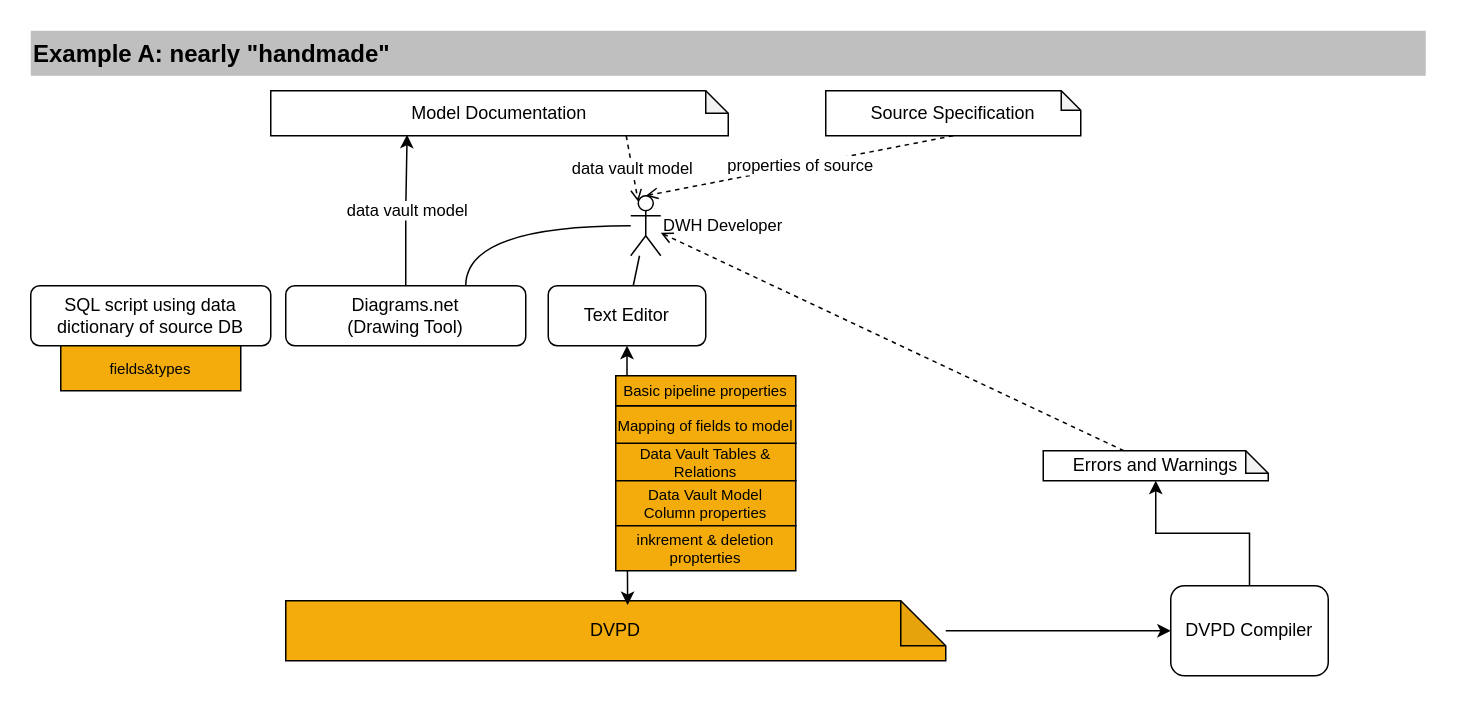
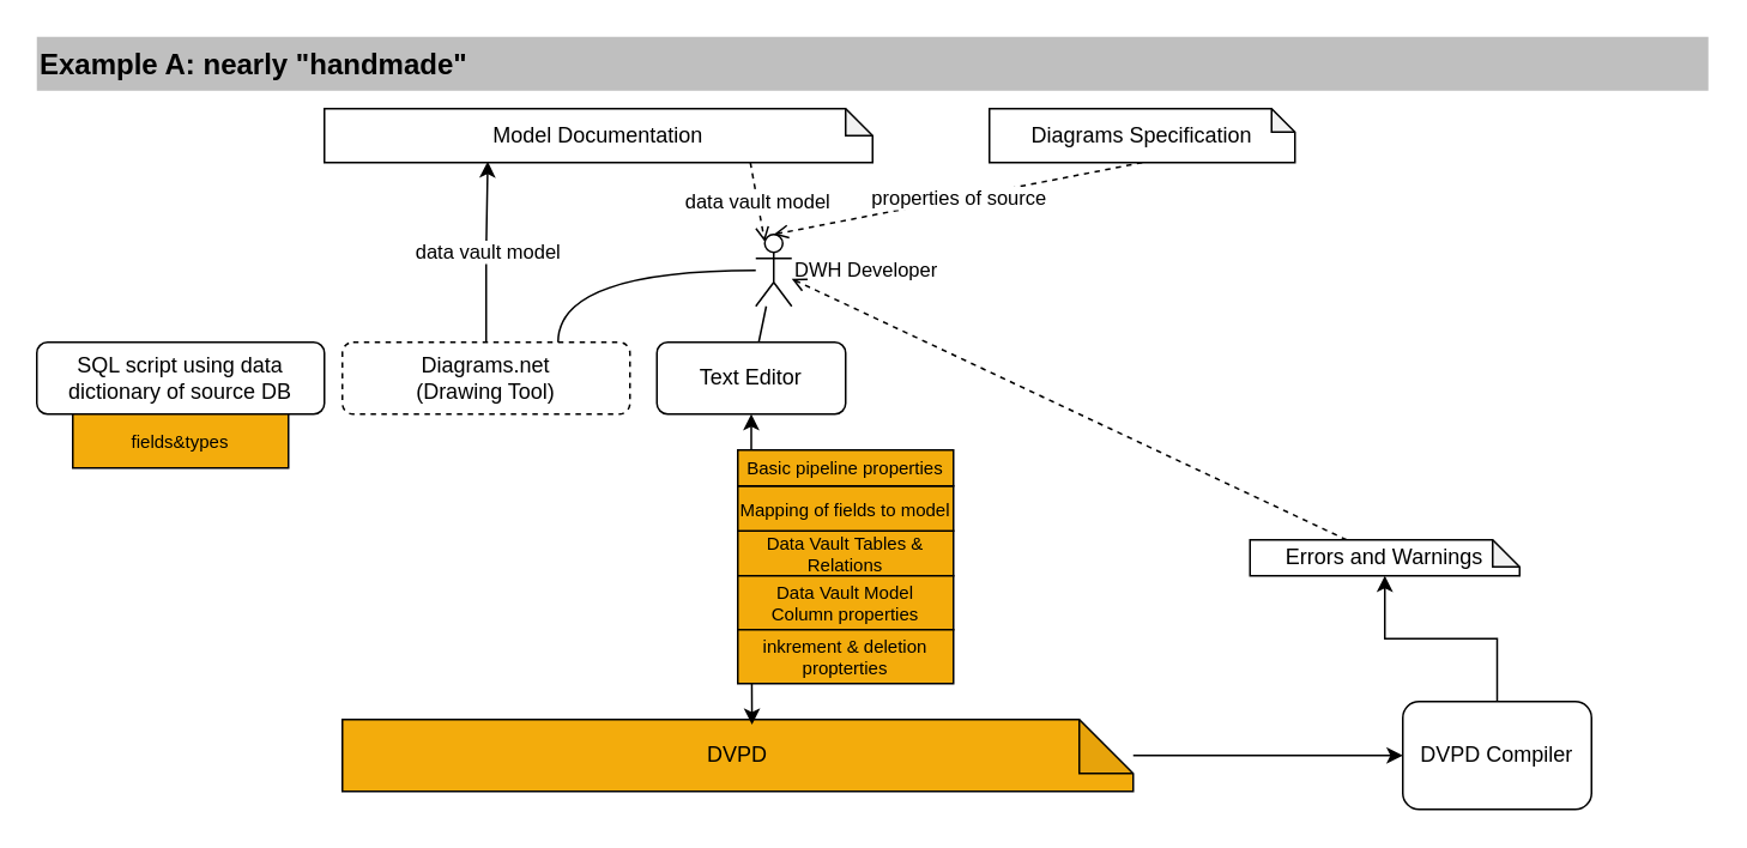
  <mxCell id="0" />
  <mxCell id="1" parent="0" />
  <mxCell id="2" value="SQL script using data dictionary of source DB" style="rounded=1;whiteSpace=wrap;html=1;" parent="1" vertex="1"><mxGeometry x="20" y="190" width="160" height="40" as="geometry" /></mxCell>
  <mxCell id="3" style="edgeStyle=orthogonalEdgeStyle;rounded=0;orthogonalLoop=1;jettySize=auto;html=1;entryX=0;entryY=0.5;entryDx=0;entryDy=0;" parent="1" source="4" target="11" edge="1"><mxGeometry relative="1" as="geometry" /></mxCell>
  <mxCell id="4" value="DVPD" style="shape=note;whiteSpace=wrap;html=1;backgroundOutline=1;darkOpacity=0.05;fillColor=#F3AC0C;gradientColor=none;" parent="1" vertex="1"><mxGeometry x="190" y="400" width="440" height="40" as="geometry" /></mxCell>
  <mxCell id="5" value="" style="edgeStyle=orthogonalEdgeStyle;rounded=0;orthogonalLoop=1;jettySize=auto;html=1;entryX=0.518;entryY=0.071;entryDx=0;entryDy=0;entryPerimeter=0;startArrow=classic;startFill=1;" parent="1" source="6" target="4" edge="1"><mxGeometry relative="1" as="geometry" /></mxCell>
  <mxCell id="6" value="Text Editor" style="rounded=1;whiteSpace=wrap;html=1;" parent="1" vertex="1"><mxGeometry x="365" y="190" width="105" height="40" as="geometry" /></mxCell>
  <mxCell id="7" value="data vault model" style="rounded=0;orthogonalLoop=1;jettySize=auto;html=1;exitX=0.777;exitY=1;exitDx=0;exitDy=0;exitPerimeter=0;dashed=1;endArrow=open;endFill=0;entryX=0.25;entryY=0.1;entryDx=0;entryDy=0;entryPerimeter=0;" parent="1" source="8" target="23" edge="1"><mxGeometry relative="1" as="geometry" /></mxCell>
  <mxCell id="8" value="Model Documentation" style="shape=note;whiteSpace=wrap;html=1;backgroundOutline=1;darkOpacity=0.05;size=15;" parent="1" vertex="1"><mxGeometry x="180" y="60" width="305" height="30" as="geometry" /></mxCell>
  <mxCell id="9" value="data vault model" style="edgeStyle=orthogonalEdgeStyle;rounded=0;orthogonalLoop=1;jettySize=auto;html=1;entryX=0.298;entryY=0.98;entryDx=0;entryDy=0;entryPerimeter=0;" parent="1" source="10" target="8" edge="1"><mxGeometry relative="1" as="geometry" /></mxCell>
- <mxCell id="10" value="Diagrams.net&lt;br&gt;(Drawing Tool)" style="rounded=1;whiteSpace=wrap;html=1;" parent="1" vertex="1"><mxGeometry x="190" y="190" width="160" height="40" as="geometry" /></mxCell>
+ <mxCell id="10" value="Diagrams.net&lt;br&gt;(Drawing Tool)" style="rounded=1;whiteSpace=wrap;html=1;dashed=1;" parent="1" vertex="1"><mxGeometry x="190" y="190" width="160" height="40" as="geometry" /></mxCell>
  <mxCell id="11" value="DVPD Compiler" style="rounded=1;whiteSpace=wrap;html=1;" parent="1" vertex="1"><mxGeometry x="780" y="390" width="105" height="60" as="geometry" /></mxCell>
- <mxCell id="12" value="Source Specification" style="shape=note;whiteSpace=wrap;html=1;backgroundOutline=1;darkOpacity=0.05;size=13;" parent="1" vertex="1"><mxGeometry x="550" y="60" width="170" height="30" as="geometry" /></mxCell>
+ <mxCell id="12" value="Diagrams Specification" style="shape=note;whiteSpace=wrap;html=1;backgroundOutline=1;darkOpacity=0.05;size=13;" parent="1" vertex="1"><mxGeometry x="550" y="60" width="170" height="30" as="geometry" /></mxCell>
  <mxCell id="13" value="properties of source" style="rounded=0;orthogonalLoop=1;jettySize=auto;html=1;exitX=0.5;exitY=1;exitDx=0;exitDy=0;exitPerimeter=0;dashed=1;endArrow=open;endFill=0;entryX=0.5;entryY=0;entryDx=0;entryDy=0;entryPerimeter=0;" parent="1" source="12" target="23" edge="1"><mxGeometry relative="1" as="geometry"><mxPoint x="427" y="150" as="sourcePoint" /><mxPoint x="428" y="200" as="targetPoint" /></mxGeometry></mxCell>
  <mxCell id="14" value="Data Vault&amp;nbsp;Tables &amp;amp; Relations" style="rounded=0;whiteSpace=wrap;html=1;fillColor=#F3AC0C;gradientColor=none;fontSize=10;" parent="1" vertex="1"><mxGeometry x="410" y="295" width="120" height="25" as="geometry" /></mxCell>
  <mxCell id="15" value="Mapping of fields to model" style="rounded=0;whiteSpace=wrap;html=1;fillColor=#F3AC0C;gradientColor=none;fontSize=10;" parent="1" vertex="1"><mxGeometry x="410" y="270" width="120" height="25" as="geometry" /></mxCell>
  <mxCell id="16" value="Basic pipeline properties" style="rounded=0;whiteSpace=wrap;html=1;fillColor=#F3AC0C;gradientColor=none;fontSize=10;" parent="1" vertex="1"><mxGeometry x="410" y="250" width="120" height="20" as="geometry" /></mxCell>
  <mxCell id="17" value="fields&amp;amp;types" style="rounded=0;whiteSpace=wrap;html=1;fillColor=#F3AC0C;gradientColor=none;fontSize=10;" parent="1" vertex="1"><mxGeometry x="40" y="230" width="120" height="30" as="geometry" /></mxCell>
  <mxCell id="18" value="Data Vault Model&lt;br style=&quot;font-size: 10px;&quot;&gt;Column properties" style="rounded=0;whiteSpace=wrap;html=1;fillColor=#F3AC0C;gradientColor=none;fontSize=10;" parent="1" vertex="1"><mxGeometry x="410" y="320" width="120" height="30" as="geometry" /></mxCell>
  <mxCell id="19" value="inkrement &amp;amp; deletion propterties" style="rounded=0;whiteSpace=wrap;html=1;fillColor=#F3AC0C;gradientColor=none;fontSize=10;" parent="1" vertex="1"><mxGeometry x="410" y="350" width="120" height="30" as="geometry" /></mxCell>
  <mxCell id="20" value="Example A: nearly &quot;handmade&quot;" style="rounded=0;whiteSpace=wrap;html=1;strokeColor=none;fillColor=#BFBFBF;fontStyle=1;align=left;fontSize=16;" parent="1" vertex="1"><mxGeometry x="20" y="20" width="930" height="30" as="geometry" /></mxCell>
  <mxCell id="21" style="edgeStyle=none;shape=connector;rounded=1;orthogonalLoop=1;jettySize=auto;html=1;labelBackgroundColor=default;strokeColor=default;fontFamily=Helvetica;fontSize=11;fontColor=default;endArrow=none;endFill=0;" parent="1" source="23" target="6" edge="1"><mxGeometry relative="1" as="geometry" /></mxCell>
  <mxCell id="22" style="edgeStyle=orthogonalEdgeStyle;shape=connector;curved=1;rounded=1;orthogonalLoop=1;jettySize=auto;html=1;entryX=0.75;entryY=0;entryDx=0;entryDy=0;labelBackgroundColor=default;strokeColor=default;fontFamily=Helvetica;fontSize=11;fontColor=default;endArrow=none;endFill=0;" parent="1" source="23" target="10" edge="1"><mxGeometry relative="1" as="geometry" /></mxCell>
  <mxCell id="23" value="DWH Developer" style="shape=umlActor;verticalLabelPosition=middle;verticalAlign=middle;html=1;outlineConnect=0;fontFamily=Helvetica;fontSize=11;fontColor=default;labelPosition=right;align=left;" parent="1" vertex="1"><mxGeometry x="420" y="130" width="20" height="40" as="geometry" /></mxCell>
  <mxCell id="24" style="edgeStyle=none;shape=connector;rounded=0;orthogonalLoop=1;jettySize=auto;html=1;dashed=1;labelBackgroundColor=default;strokeColor=default;fontFamily=Helvetica;fontSize=11;fontColor=default;endArrow=open;endFill=0;" parent="1" source="25" target="23" edge="1"><mxGeometry relative="1" as="geometry" /></mxCell>
  <mxCell id="25" value="Errors and Warnings" style="shape=note;whiteSpace=wrap;html=1;backgroundOutline=1;darkOpacity=0.05;size=15;" parent="1" vertex="1"><mxGeometry x="695" y="300" width="150" height="20" as="geometry" /></mxCell>
  <mxCell id="26" style="edgeStyle=orthogonalEdgeStyle;shape=connector;rounded=0;orthogonalLoop=1;jettySize=auto;html=1;labelBackgroundColor=default;strokeColor=default;fontFamily=Helvetica;fontSize=11;fontColor=default;endArrow=classic;" parent="1" source="11" target="25" edge="1"><mxGeometry relative="1" as="geometry"><mxPoint x="908" y="818" as="sourcePoint" /><mxPoint x="908" y="706" as="targetPoint" /></mxGeometry></mxCell>
